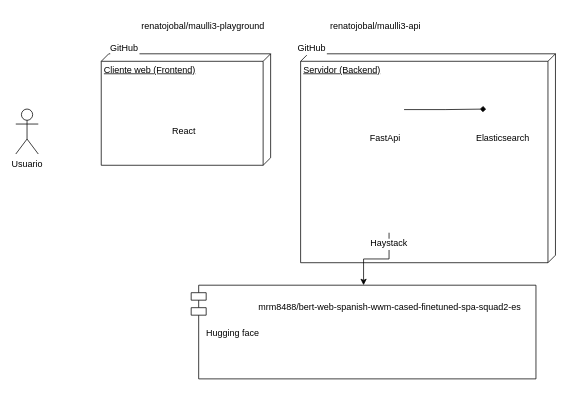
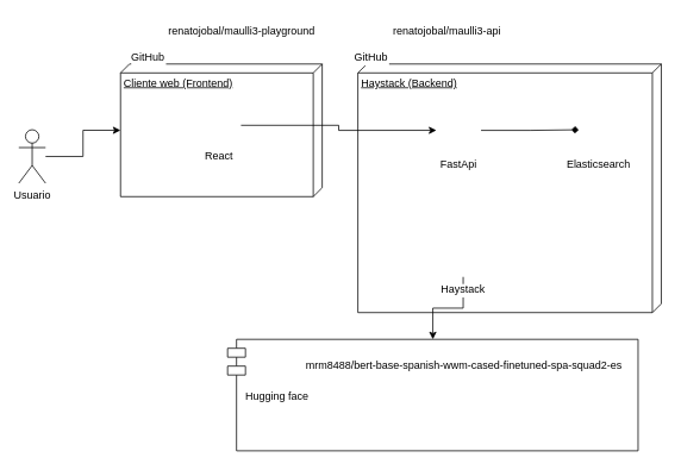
  <mxCell id="0" />
  <mxCell id="1" parent="0" />
  <mxCell id="2" value="" style="shape=module;align=left;spacingLeft=20;align=center;verticalAlign=top;whiteSpace=wrap;html=1;" vertex="1" parent="1"><mxGeometry x="254" y="380" width="460" height="125" as="geometry" /></mxCell>
+ <mxCell id="3" style="edgeStyle=orthogonalEdgeStyle;rounded=0;orthogonalLoop=1;jettySize=auto;html=1;" edge="1" parent="1" source="4" target="5"><mxGeometry relative="1" as="geometry" /></mxCell>
  <mxCell id="4" value="Usuario" style="shape=umlActor;verticalLabelPosition=bottom;verticalAlign=top;html=1;" vertex="1" parent="1"><mxGeometry x="20" y="145" width="30" height="60" as="geometry" /></mxCell>
  <mxCell id="5" value="Cliente web (Frontend)" style="verticalAlign=top;align=left;spacingTop=8;spacingLeft=2;spacingRight=12;shape=cube;size=10;direction=south;fontStyle=4;html=1;whiteSpace=wrap;" vertex="1" parent="1"><mxGeometry x="134" y="71.29" width="226" height="148.71" as="geometry" /></mxCell>
  <mxCell id="6" value="React" style="shape=image;verticalLabelPosition=bottom;labelBackgroundColor=default;verticalAlign=top;aspect=fixed;imageAspect=0;image=https://upload.wikimedia.org/wikipedia/commons/thumb/a/a7/React-icon.svg/2300px-React-icon.svg.png;" vertex="1" parent="1"><mxGeometry x="220" y="118.71" width="49" height="42.59" as="geometry" /></mxCell>
  <mxCell id="7" value="&lt;span&gt;&lt;/span&gt;&lt;span&gt;&lt;/span&gt;&lt;span style=&quot;white-space-collapse: preserve;&quot;&gt;renatojobal/maulli3-playground&lt;/span&gt;" style="text;html=1;align=center;verticalAlign=middle;whiteSpace=wrap;rounded=0;" vertex="1" parent="1"><mxGeometry x="170" y="20" width="200" height="30" as="geometry" /></mxCell>
  <mxCell id="8" value="GitHub" style="shape=image;verticalLabelPosition=bottom;labelBackgroundColor=default;verticalAlign=top;aspect=fixed;imageAspect=0;image=https://cdn-icons-png.flaticon.com/512/25/25231.png;" vertex="1" parent="1"><mxGeometry x="150" y="20" width="30" height="30" as="geometry" /></mxCell>
- <mxCell id="9" value="Servidor (Backend)" style="verticalAlign=top;align=left;spacingTop=8;spacingLeft=2;spacingRight=12;shape=cube;size=10;direction=south;fontStyle=4;html=1;whiteSpace=wrap;" vertex="1" parent="1"><mxGeometry x="400" y="71.29" width="340" height="278.71" as="geometry" /></mxCell>
+ <mxCell id="9" value="Haystack (Backend)" style="verticalAlign=top;align=left;spacingTop=8;spacingLeft=2;spacingRight=12;shape=cube;size=10;direction=south;fontStyle=4;html=1;whiteSpace=wrap;" vertex="1" parent="1"><mxGeometry x="400" y="71.29" width="340" height="278.71" as="geometry" /></mxCell>
  <mxCell id="10" value="&lt;span&gt;&lt;/span&gt;&lt;span&gt;&lt;/span&gt;&lt;span style=&quot;white-space-collapse: preserve;&quot;&gt;renatojobal/maulli3-api&lt;/span&gt;" style="text;html=1;align=center;verticalAlign=middle;whiteSpace=wrap;rounded=0;" vertex="1" parent="1"><mxGeometry x="400" y="20" width="200" height="30" as="geometry" /></mxCell>
  <mxCell id="11" value="GitHub" style="shape=image;verticalLabelPosition=bottom;labelBackgroundColor=default;verticalAlign=top;aspect=fixed;imageAspect=0;image=https://cdn-icons-png.flaticon.com/512/25/25231.png;" vertex="1" parent="1"><mxGeometry x="400" y="20" width="30" height="30" as="geometry" /></mxCell>
  <mxCell id="12" style="edgeStyle=orthogonalEdgeStyle;rounded=0;orthogonalLoop=1;jettySize=auto;html=1;" edge="1" parent="1" source="13" target="2"><mxGeometry relative="1" as="geometry" /></mxCell>
  <mxCell id="13" value="Haystack" style="shape=image;verticalLabelPosition=bottom;labelBackgroundColor=default;verticalAlign=top;aspect=fixed;imageAspect=0;image=https://img.stackshare.io/service/40850/default_c4a44d3f46c6ecfe5804bc59343efcdaa449cf15.png;" vertex="1" parent="1"><mxGeometry x="488" y="250" width="60" height="60" as="geometry" /></mxCell>
  <mxCell id="14" value="Hugging face" style="shape=image;verticalLabelPosition=bottom;labelBackgroundColor=default;verticalAlign=top;aspect=fixed;imageAspect=0;image=https://www.intel.com/content/dam/www/central-libraries/us/en/images/2022-08/logo-hugging-face-rwd.png.rendition.intel.web.864.486.png;" vertex="1" parent="1"><mxGeometry x="274" y="390" width="71.12" height="40" as="geometry" /></mxCell>
  <mxCell id="15" style="edgeStyle=orthogonalEdgeStyle;rounded=0;orthogonalLoop=1;jettySize=auto;html=1;endArrow=diamond;" edge="1" parent="1" source="16" target="18"><mxGeometry relative="1" as="geometry" /></mxCell>
  <mxCell id="16" value="FastApi" style="shape=image;verticalLabelPosition=bottom;labelBackgroundColor=default;verticalAlign=top;aspect=fixed;imageAspect=0;image=https://cdn.worldvectorlogo.com/logos/fastapi.svg;" vertex="1" parent="1"><mxGeometry x="488" y="120.65" width="50" height="50" as="geometry" /></mxCell>
- <mxCell id="17" value="&lt;span&gt;&lt;/span&gt;&lt;span style=&quot;white-space-collapse: preserve;&quot;&gt;mrm8488/bert-web-spanish-wwm-cased-finetuned-spa-squad2-es&lt;/span&gt;" style="text;html=1;align=center;verticalAlign=middle;whiteSpace=wrap;rounded=0;" vertex="1" parent="1"><mxGeometry x="334" y="395" width="370" height="30" as="geometry" /></mxCell>
+ <mxCell id="17" value="&lt;span&gt;&lt;/span&gt;&lt;span style=&quot;white-space-collapse: preserve;&quot;&gt;mrm8488/bert-base-spanish-wwm-cased-finetuned-spa-squad2-es&lt;/span&gt;" style="text;html=1;align=center;verticalAlign=middle;whiteSpace=wrap;rounded=0;" vertex="1" parent="1"><mxGeometry x="334" y="395" width="370" height="30" as="geometry" /></mxCell>
  <mxCell id="18" value="Elasticsearch" style="shape=image;verticalLabelPosition=bottom;labelBackgroundColor=default;verticalAlign=top;aspect=fixed;imageAspect=0;image=https://static-00.iconduck.com/assets.00/elasticsearch-icon-1839x2048-g9zblqim.png;" vertex="1" parent="1"><mxGeometry x="647.54" y="120" width="44.92" height="50" as="geometry" /></mxCell>
  <mxCell id="19" value="" style="shape=image;verticalLabelPosition=bottom;labelBackgroundColor=default;verticalAlign=top;aspect=fixed;imageAspect=0;image=https://static-00.iconduck.com/assets.00/docker-icon-512x438-ga1hb37h.png;" vertex="1" parent="1"><mxGeometry x="667" y="290" width="55.45" height="47.43" as="geometry" /></mxCell>
+ <mxCell id="20" style="edgeStyle=orthogonalEdgeStyle;rounded=0;orthogonalLoop=1;jettySize=auto;html=1;entryX=0;entryY=0.5;entryDx=0;entryDy=0;" edge="1" parent="1" source="6" target="16"><mxGeometry relative="1" as="geometry" /></mxCell>
